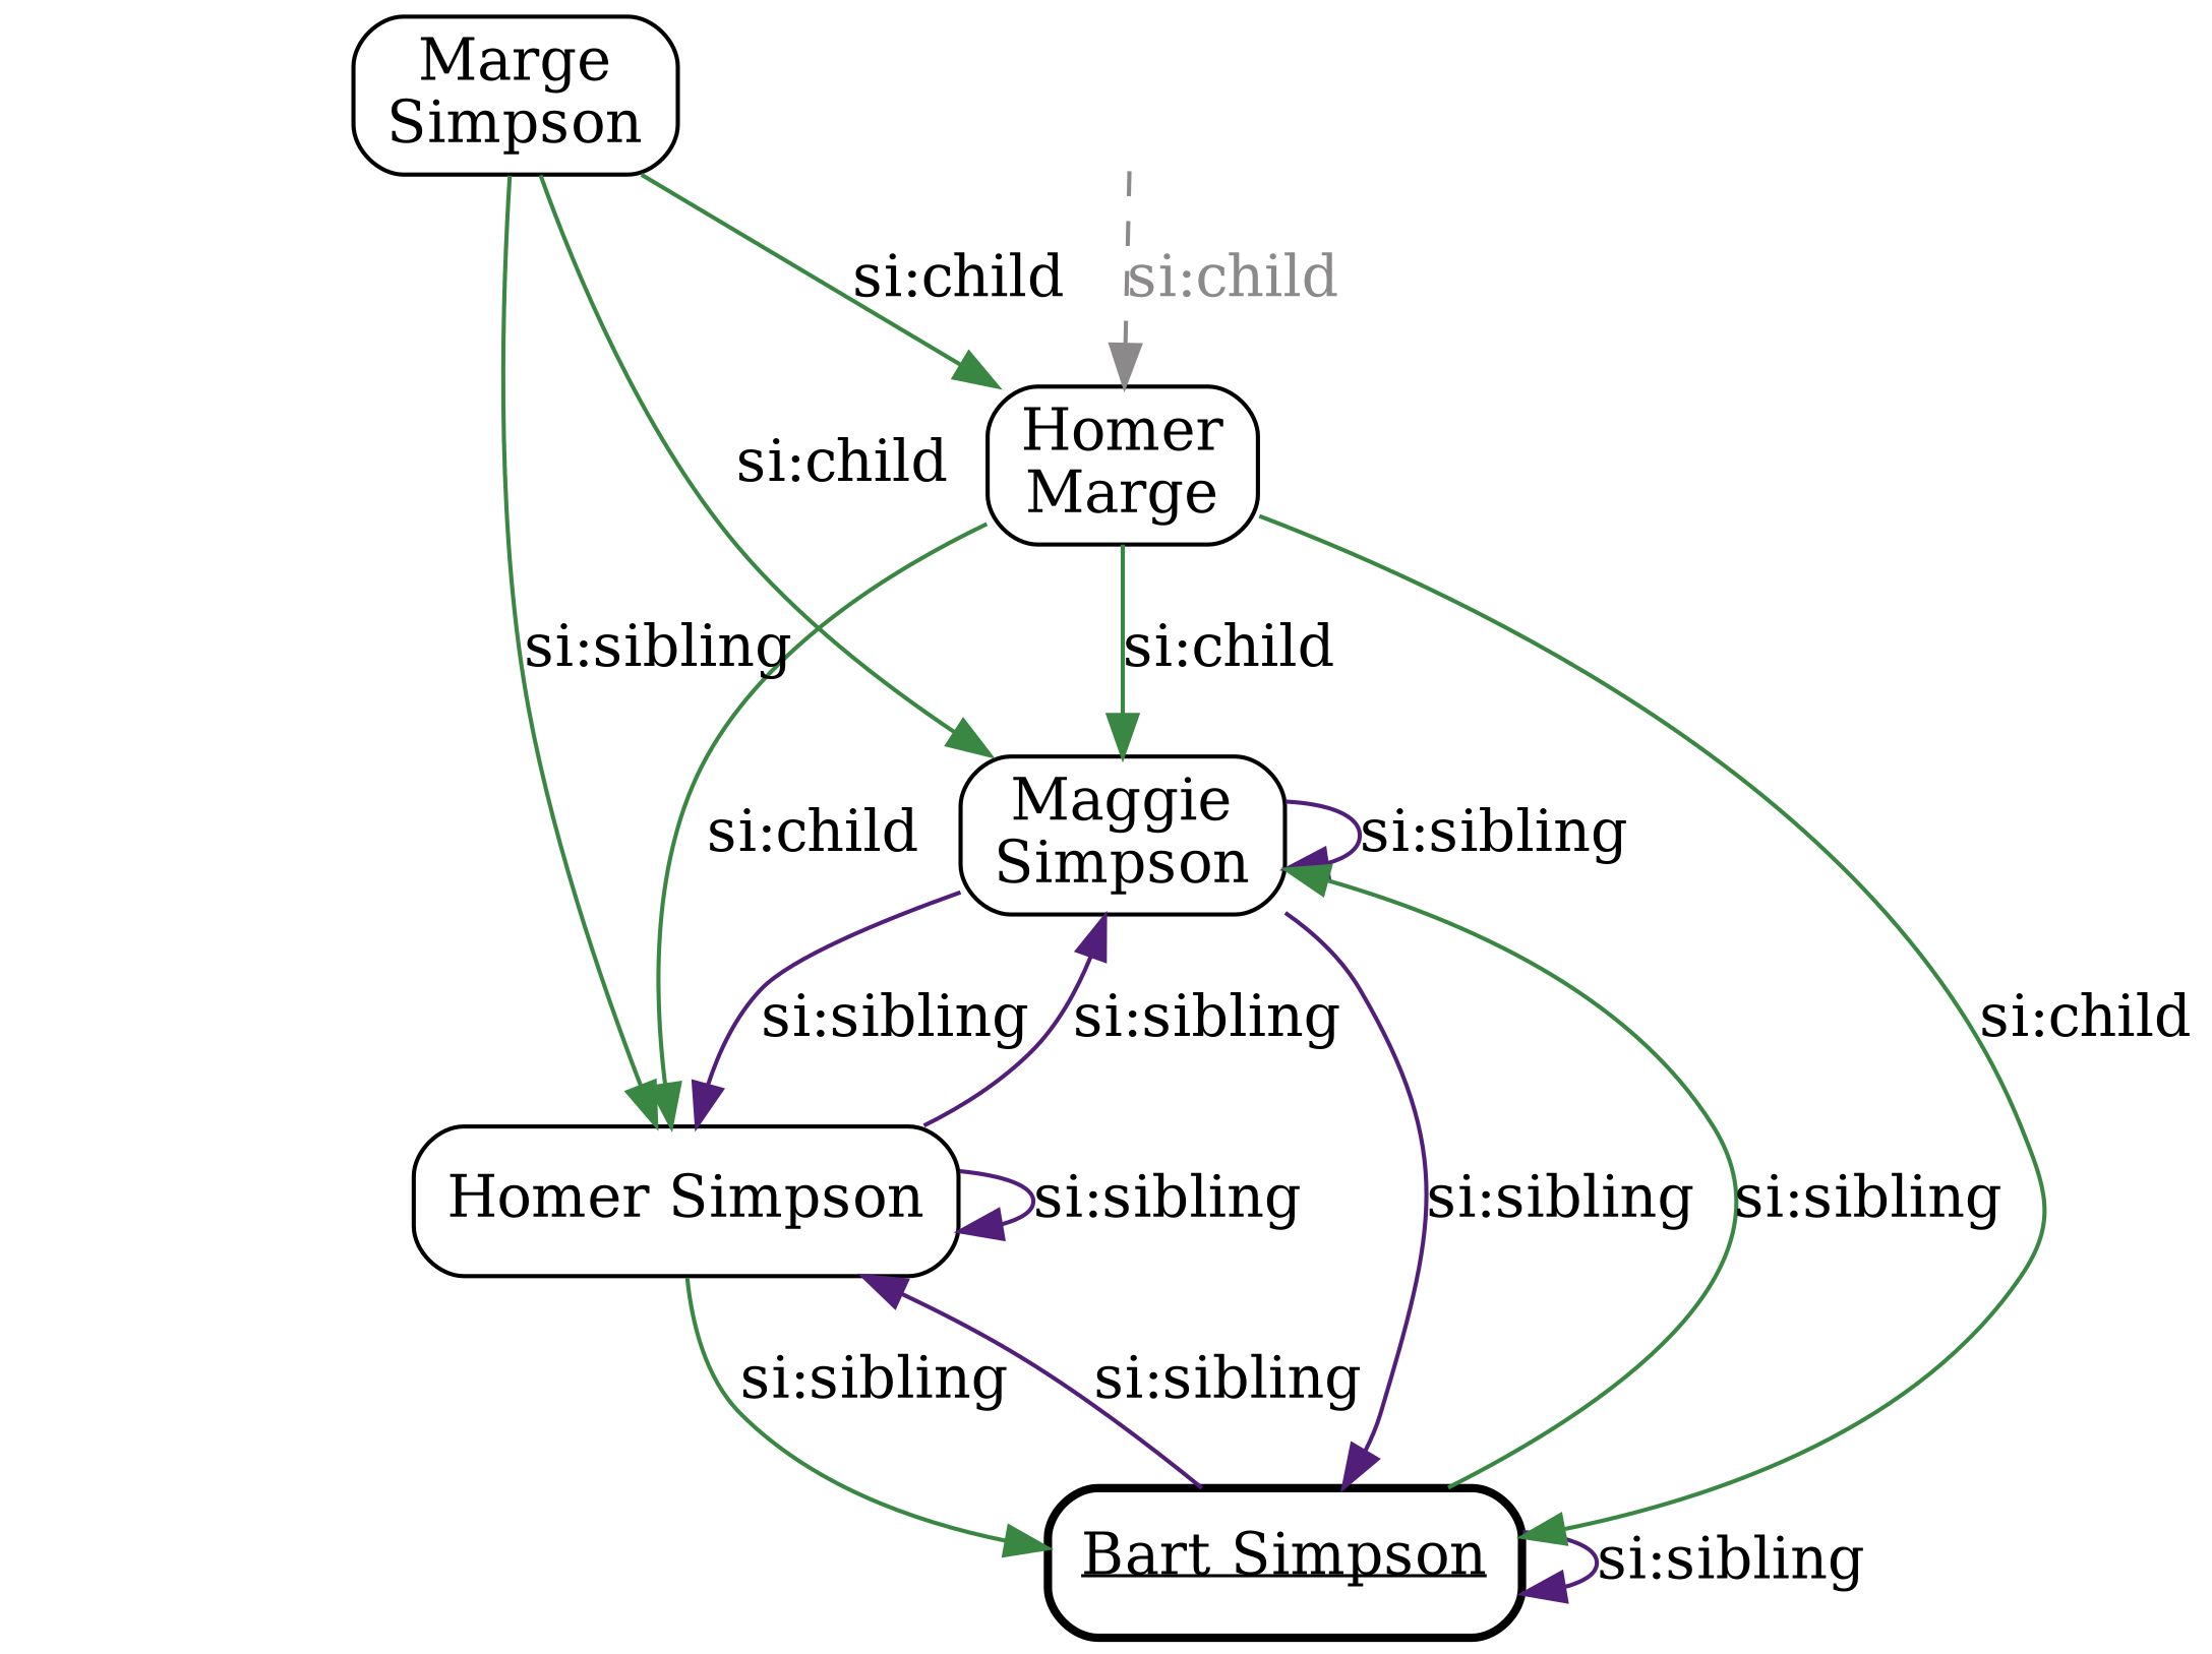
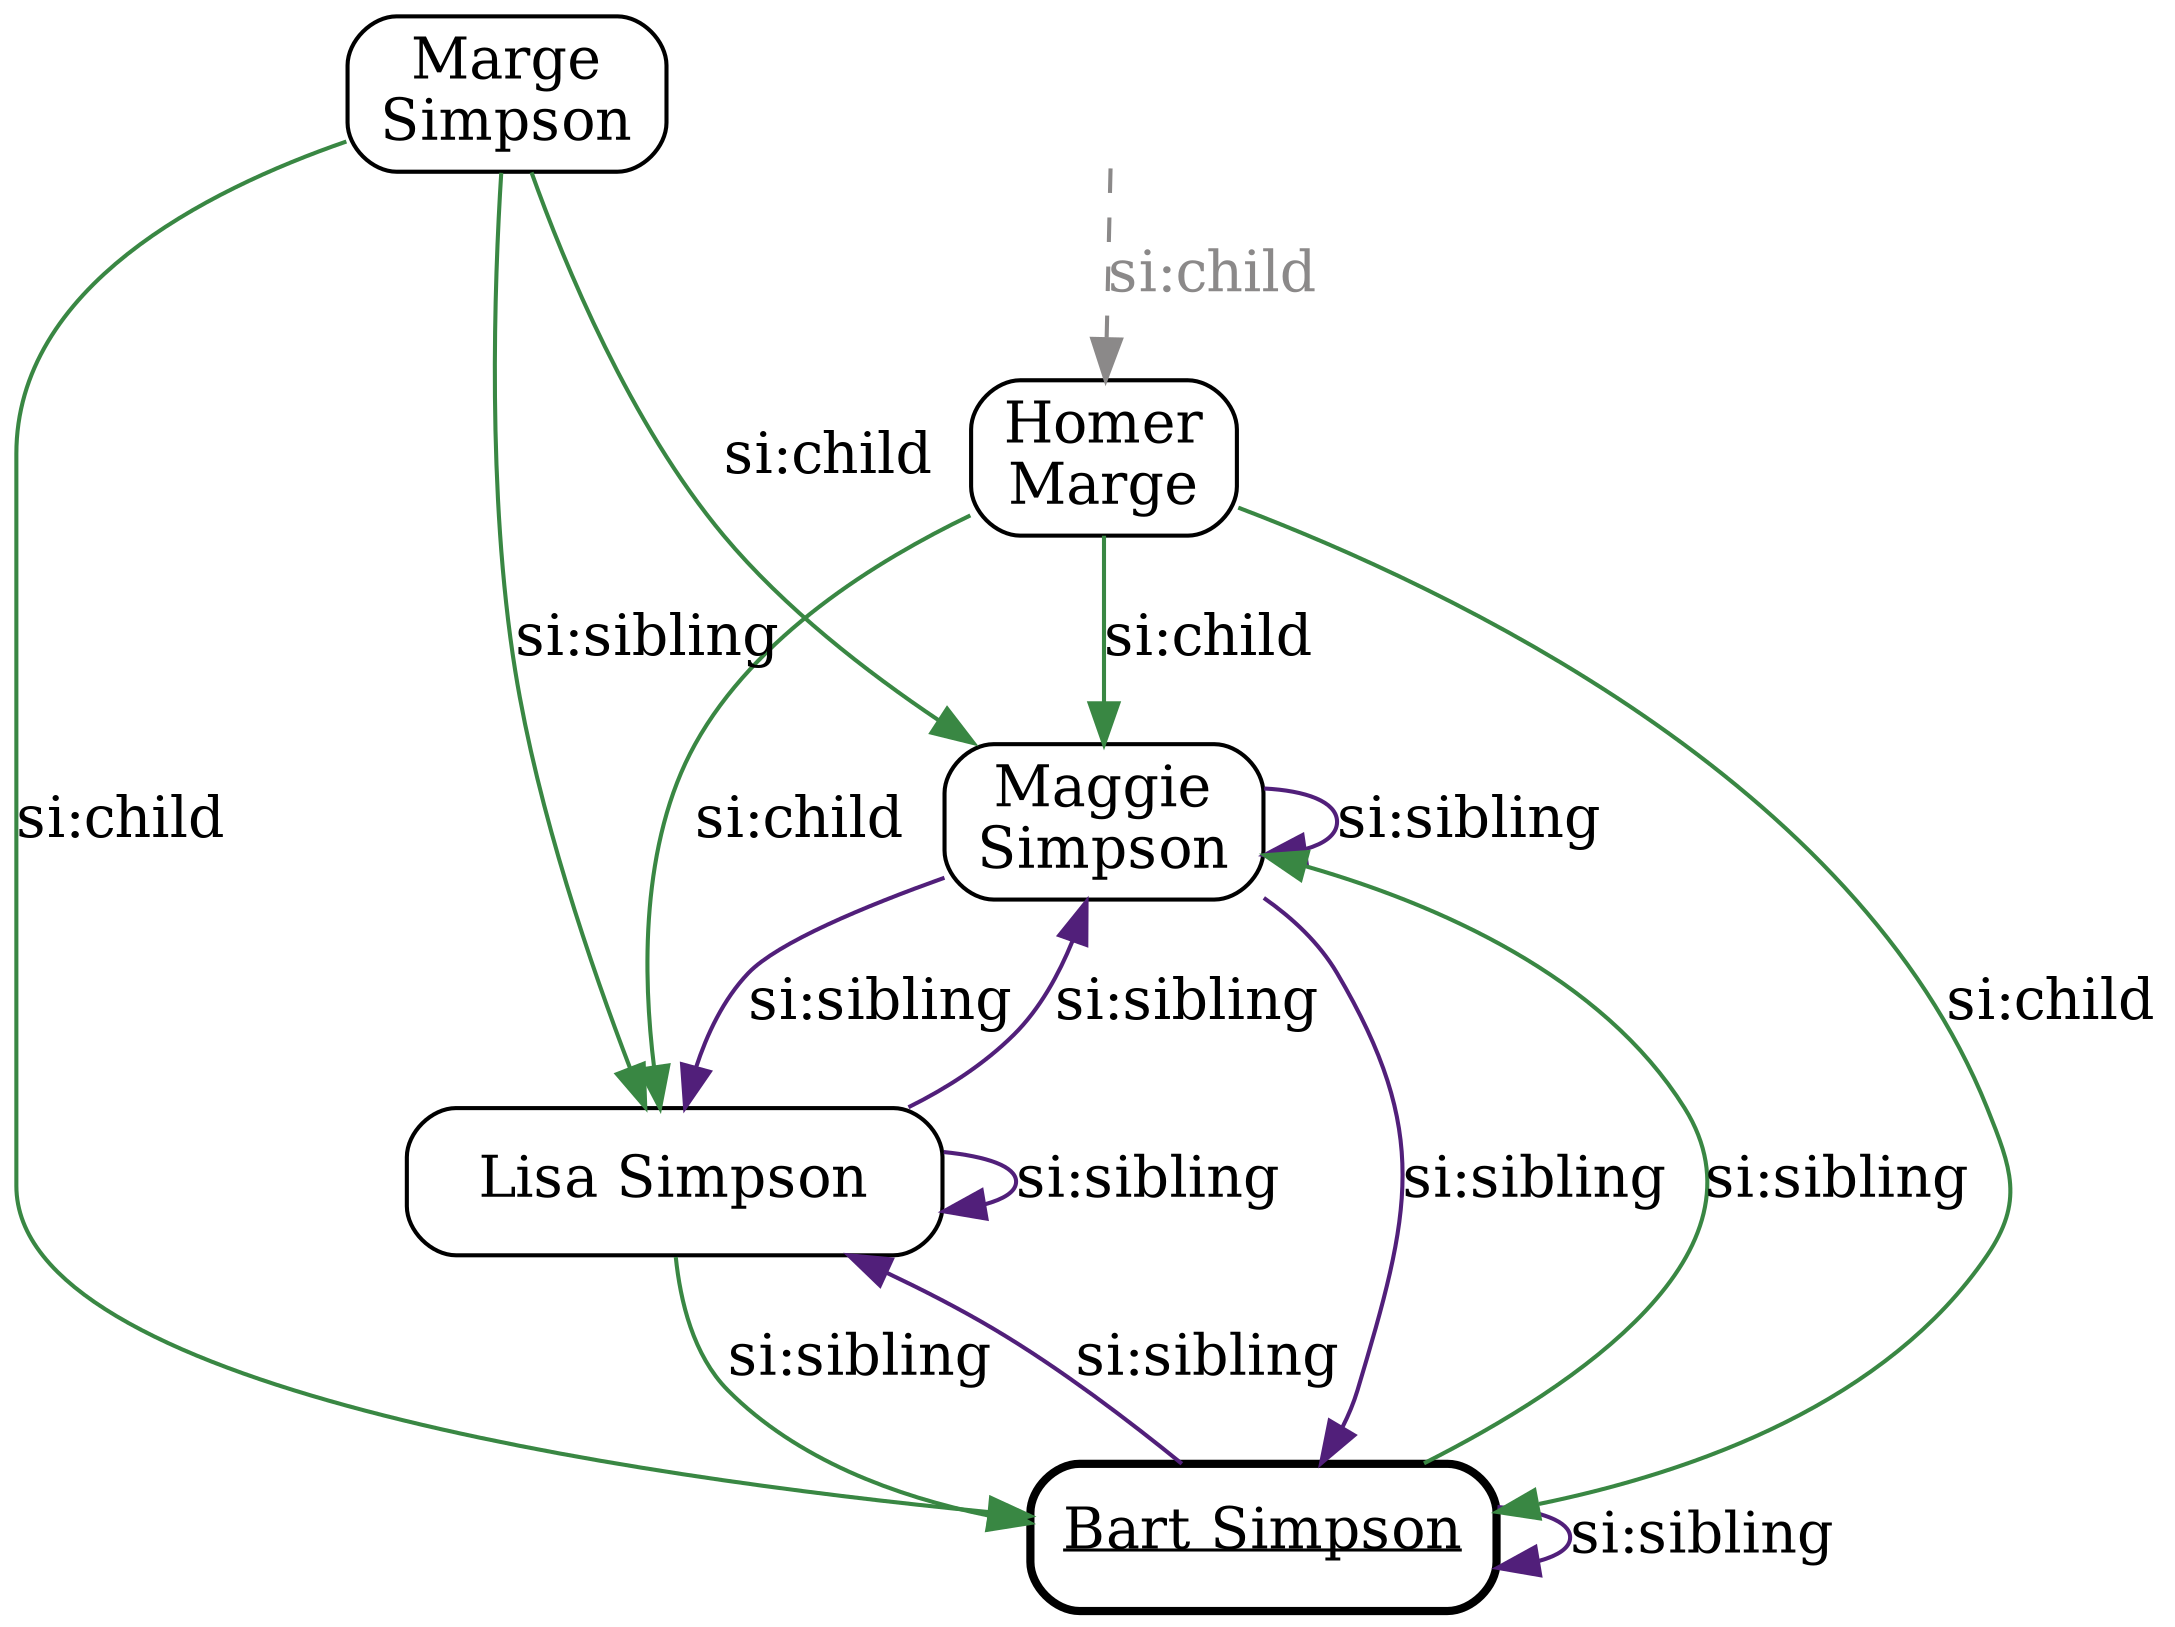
  digraph {
    rankdir=TB
    splines=true
    node [shape=box style=rounded]
    edge [arrowtail=normal color="#398743"]
    n1 [label="Maggie\nSimpson\n"]
-   n2 [label="Homer Simpson"]
+   n2 [label="Lisa Simpson"]
    n3 [label=<<U>Bart Simpson</U>> style="rounded,bold"]
    n4 [label="Homer\nMarge\n"]
    n5 [label="Marge\nSimpson\n"]
    "si:abraham" [fontcolor=white fontsize=0 shape=none style=""]
    n1 -> n1 [color="#511F7A" label="si:sibling"]
    n1 -> n2 [color="#511F7A" label="si:sibling"]
    n1 -> n3 [color="#511F7A" label="si:sibling"]
    n2 -> n1 [color="#511F7A" label="si:sibling"]
    n2 -> n2 [color="#511F7A" label="si:sibling"]
    n2 -> n3 [label="si:sibling"]
    n3 -> n1 [label="si:sibling"]
    n3 -> n2 [color="#511F7A" label="si:sibling"]
    n3 -> n3 [color="#511F7A" label="si:sibling"]
    n4 -> n1 [label="si:child"]
    n4 -> n2 [label="si:child"]
    n4 -> n3 [label="si:child"]
    n5 -> n1 [label="si:child"]
    n5 -> n2 [label="si:sibling"]
-   n5 -> n4 [label="si:child"]
+   n5 -> n3 [label="si:child"]
    "si:abraham" -> n4 [color="#8b8989" fontcolor="#8b8989" label="si:child" style=dashed]
  }
